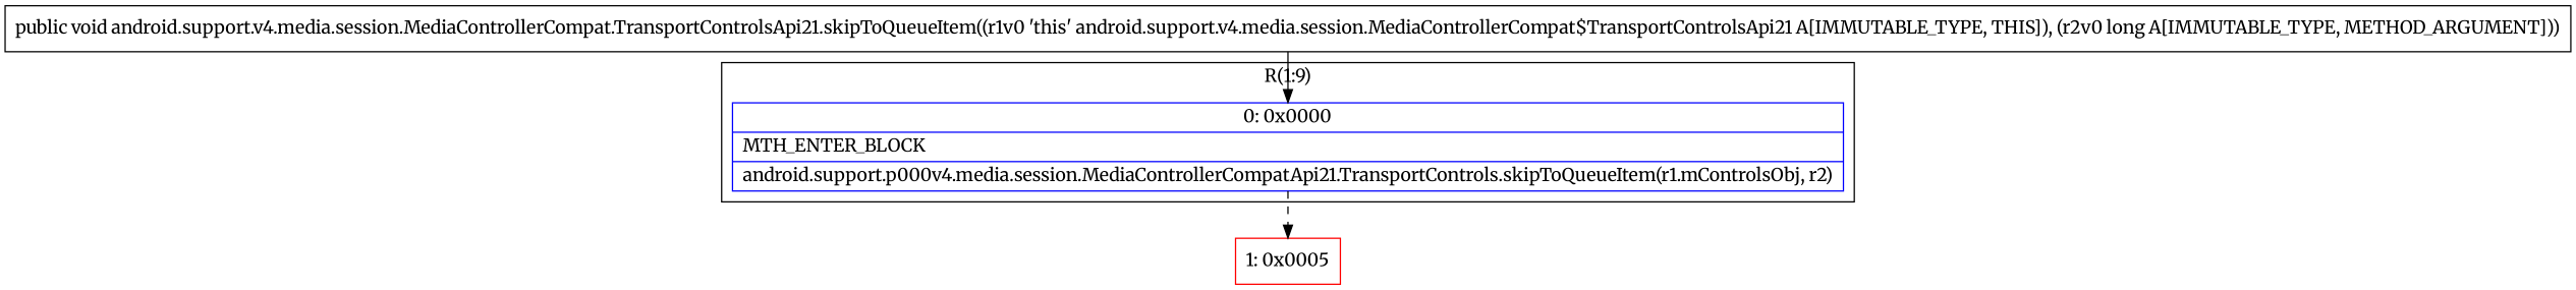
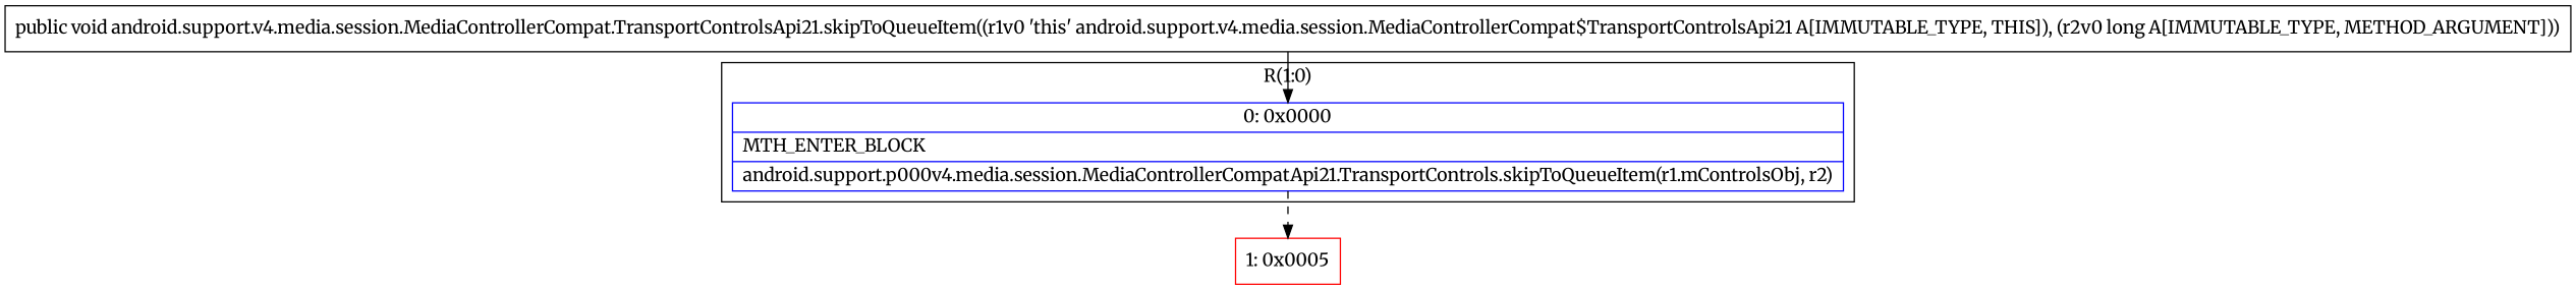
  digraph {
    fontname=Merriweather
    node [shape=record fontname=Merriweather]
    edge [fontname=Merriweather]
    n1 [color=blue label="{0\:\ 0x0000|MTH_ENTER_BLOCK\l|android.support.p000v4.media.session.MediaControllerCompatApi21.TransportControls.skipToQueueItem(r1.mControlsObj, r2)\l}"]
    n2 [color=red label="{1\:\ 0x0005}"]
    n3 [label="{public void android.support.v4.media.session.MediaControllerCompat.TransportControlsApi21.skipToQueueItem((r1v0 'this' android.support.v4.media.session.MediaControllerCompat$TransportControlsApi21 A[IMMUTABLE_TYPE, THIS]), (r2v0 long A[IMMUTABLE_TYPE, METHOD_ARGUMENT])) }"]
    subgraph cluster_1 {
-     label="R(1:9)"
+     label="R(1:0)"
      n1
    }
    n1 -> n2 [style=dashed]
    n3 -> n1 [style=solid]
  }
